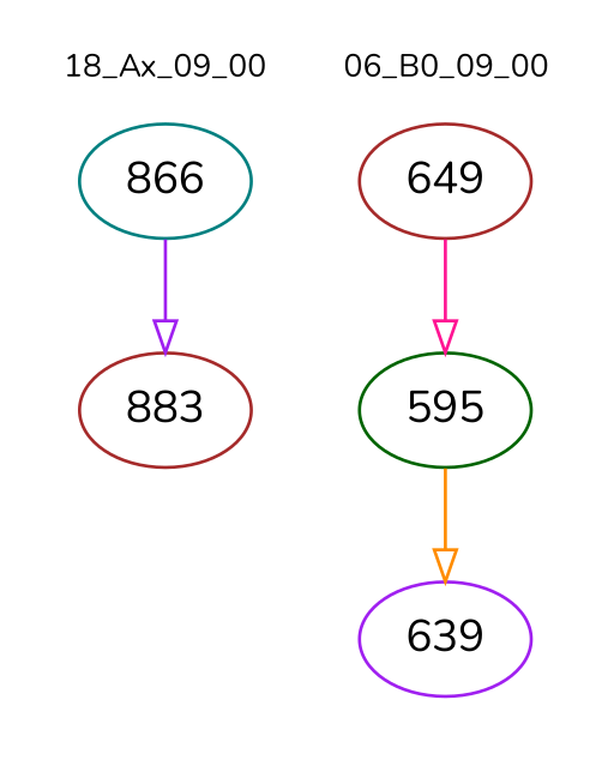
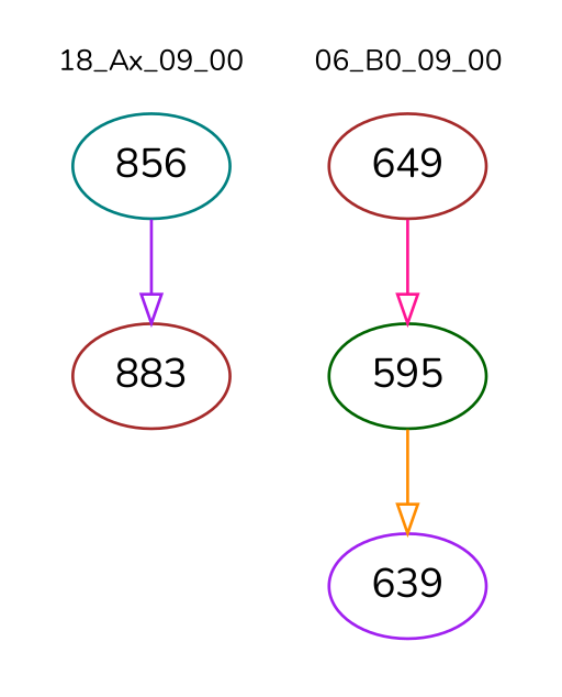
  digraph {
    fontname=Nunito
    node [color=brown fontname=Nunito]
    edge [arrowhead=onormal fontname=Nunito]
-   n1 [color=teal label=866]
+   n1 [color=teal label=856]
    n2 [label=883]
    n3 [label=649]
    n4 [color=darkgreen label=595]
    n5 [color=purple label=639]
    subgraph cluster_1 {
      color=white
      fontsize=10
      label="18_Ax_09_00"
      n1
      n2
    }
    subgraph cluster_2 {
      color=white
      fontsize=10
      label="06_B0_09_00"
      n3
      n4
      n5
    }
    n1 -> n2 [color=purple]
    n3 -> n4 [color=deeppink]
    n4 -> n5 [color=darkorange]
  }
